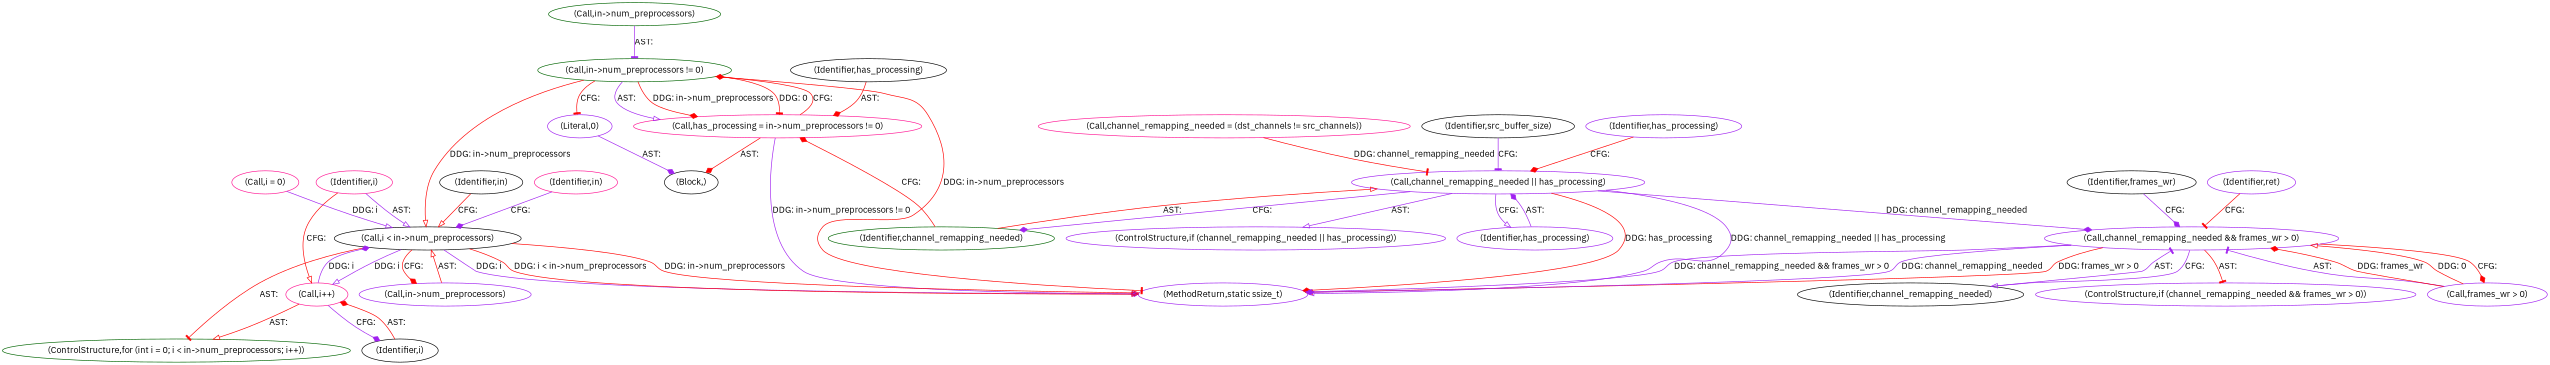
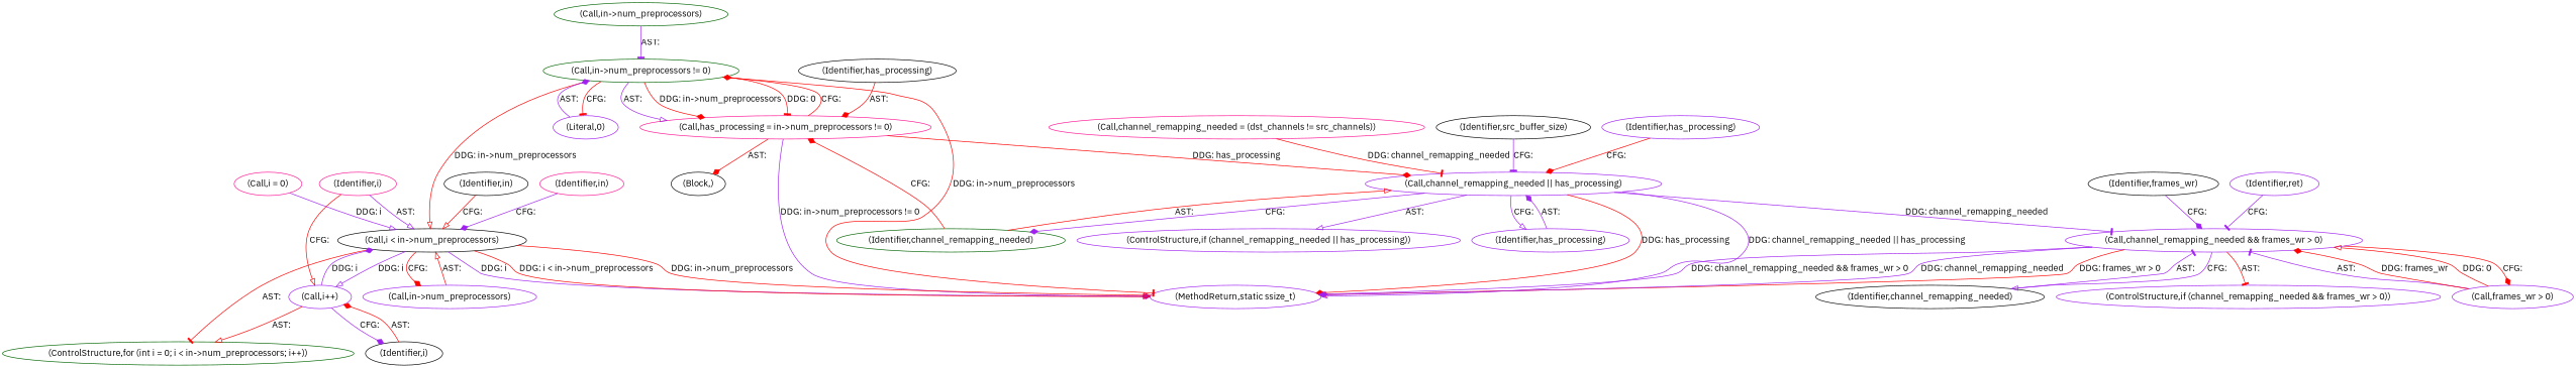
  digraph {
    fontname="IBM Plex Sans"
    node [color=purple fontname="IBM Plex Sans"]
    edge [arrowhead=diamond color=red fontname="IBM Plex Sans"]
    n1 [color=darkgreen label="(Call,in->num_preprocessors != 0)"]
    n2 [color=deeppink label="(Call,has_processing = in->num_preprocessors != 0)"]
    n3 [color=black label="(Call,i < in->num_preprocessors)"]
    n4 [label="(Literal,0)"]
    n5 [label="(MethodReturn,static ssize_t)"]
    n6 [label="(Call,channel_remapping_needed || has_processing)"]
    n7 [color=black label="(Block,)"]
-   n8 [color=deeppink label="(Call,i++)"]
+   n8 [label="(Call,i++)"]
    n9 [color=darkgreen label="(ControlStructure,for (int i = 0; i < in->num_preprocessors; i++))"]
    n10 [label="(Call,in->num_preprocessors)"]
    n11 [label="(Call,channel_remapping_needed && frames_wr > 0)"]
    n12 [color=darkgreen label="(Identifier,channel_remapping_needed)"]
    n13 [label="(ControlStructure,if (channel_remapping_needed || has_processing))"]
    n14 [label="(Identifier,has_processing)"]
    n15 [color=black label="(Identifier,channel_remapping_needed)"]
    n16 [label="(ControlStructure,if (channel_remapping_needed && frames_wr > 0))"]
    n17 [label="(Call,frames_wr > 0)"]
    n18 [color=black label="(Identifier,i)"]
    n19 [color=deeppink label="(Identifier,in)"]
    n20 [label="(Identifier,ret)"]
    n21 [color=deeppink label="(Identifier,i)"]
    n22 [color=deeppink label="(Call,i = 0)"]
    n23 [color=black label="(Identifier,has_processing)"]
    n24 [color=black label="(Identifier,frames_wr)"]
    n25 [color=darkgreen label="(Call,in->num_preprocessors)"]
    n26 [color=deeppink label="(Call,channel_remapping_needed = (dst_channels != src_channels))"]
    n27 [color=black label="(Identifier,in)"]
    n28 [color=black label="(Identifier,src_buffer_size)"]
    n29 [label="(Identifier,has_processing)"]
    n1 -> n2 [arrowhead=onormal color=purple label="AST: "]
    n1 -> n2 [label="DDG: in->num_preprocessors"]
    n1 -> n2 [arrowhead=tee label="DDG: 0"]
    n1 -> n3 [arrowhead=onormal label="DDG: in->num_preprocessors"]
    n1 -> n4 [arrowhead=tee label="CFG: "]
    n1 -> n5 [arrowhead=tee label="DDG: in->num_preprocessors"]
    n2 -> n1 [label="CFG: "]
    n2 -> n5 [color=purple label="DDG: in->num_preprocessors != 0"]
+   n2 -> n6 [label="DDG: has_processing"]
    n2 -> n7 [label="AST: "]
    n3 -> n5 [arrowhead=onormal label="DDG: in->num_preprocessors"]
    n3 -> n5 [arrowhead=onormal color=purple label="DDG: i"]
    n3 -> n5 [arrowhead=onormal label="DDG: i < in->num_preprocessors"]
    n3 -> n8 [arrowhead=onormal color=purple label="DDG: i"]
    n3 -> n9 [arrowhead=tee label="AST: "]
    n3 -> n10 [label="CFG: "]
-   n4 -> n7 [color=purple label="AST: "]
+   n4 -> n1 [color=purple label="AST: "]
    n6 -> n5 [arrowhead=onormal color=purple label="DDG: channel_remapping_needed || has_processing"]
    n6 -> n5 [label="DDG: has_processing"]
-   n6 -> n11 [color=purple label="DDG: channel_remapping_needed"]
+   n6 -> n11 [arrowhead=tee color=purple label="DDG: channel_remapping_needed"]
    n6 -> n12 [color=purple label="CFG: "]
    n6 -> n13 [arrowhead=onormal color=purple label="AST: "]
    n6 -> n14 [arrowhead=onormal color=purple label="CFG: "]
    n8 -> n3 [color=purple label="DDG: i"]
    n8 -> n9 [arrowhead=onormal label="AST: "]
    n8 -> n18 [color=purple label="CFG: "]
    n10 -> n3 [arrowhead=onormal label="AST: "]
    n11 -> n5 [arrowhead=onormal label="DDG: frames_wr > 0"]
    n11 -> n5 [arrowhead=onormal color=purple label="DDG: channel_remapping_needed && frames_wr > 0"]
    n11 -> n5 [color=purple label="DDG: channel_remapping_needed"]
    n11 -> n15 [arrowhead=onormal color=purple label="CFG: "]
    n11 -> n16 [arrowhead=tee label="AST: "]
    n11 -> n17 [label="CFG: "]
    n12 -> n2 [label="CFG: "]
    n12 -> n6 [arrowhead=onormal label="AST: "]
    n14 -> n6 [color=purple label="AST: "]
    n15 -> n11 [arrowhead=tee color=purple label="AST: "]
    n17 -> n11 [arrowhead=tee color=purple label="AST: "]
    n17 -> n11 [label="DDG: frames_wr"]
    n17 -> n11 [arrowhead=onormal label="DDG: 0"]
    n18 -> n8 [label="AST: "]
    n19 -> n3 [color=purple label="CFG: "]
-   n20 -> n11 [arrowhead=tee label="CFG: "]
+   n20 -> n11 [arrowhead=tee color=purple label="CFG: "]
    n21 -> n3 [arrowhead=onormal color=purple label="AST: "]
    n21 -> n8 [arrowhead=onormal label="CFG: "]
    n22 -> n3 [arrowhead=onormal color=purple label="DDG: i"]
    n23 -> n2 [label="AST: "]
    n24 -> n11 [color=purple label="CFG: "]
    n25 -> n1 [arrowhead=tee color=purple label="AST: "]
    n26 -> n6 [arrowhead=tee label="DDG: channel_remapping_needed"]
    n27 -> n3 [arrowhead=onormal label="CFG: "]
    n28 -> n6 [arrowhead=tee color=purple label="CFG: "]
    n29 -> n6 [label="CFG: "]
  }
